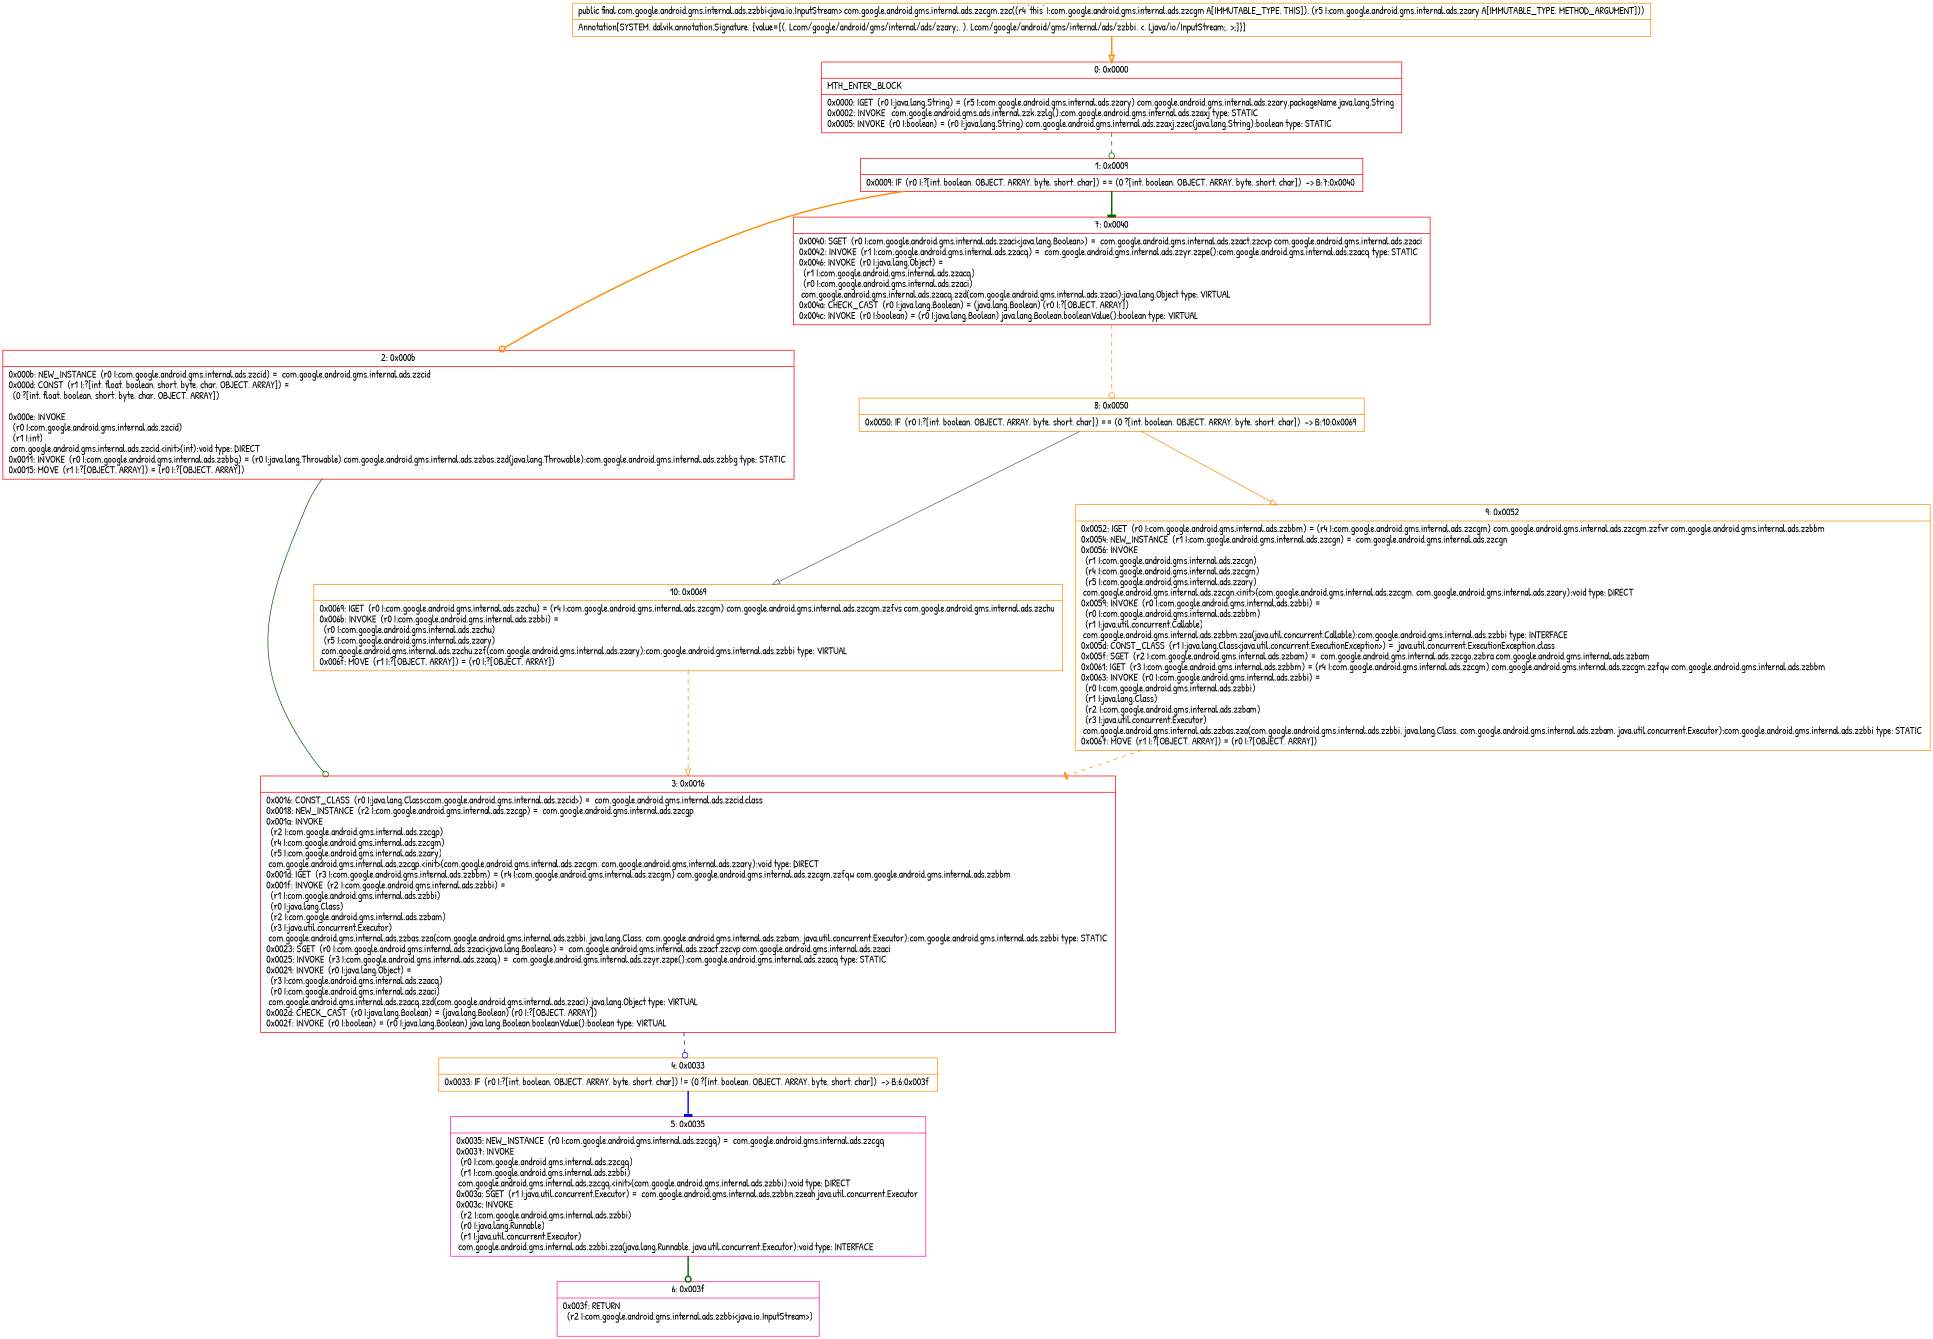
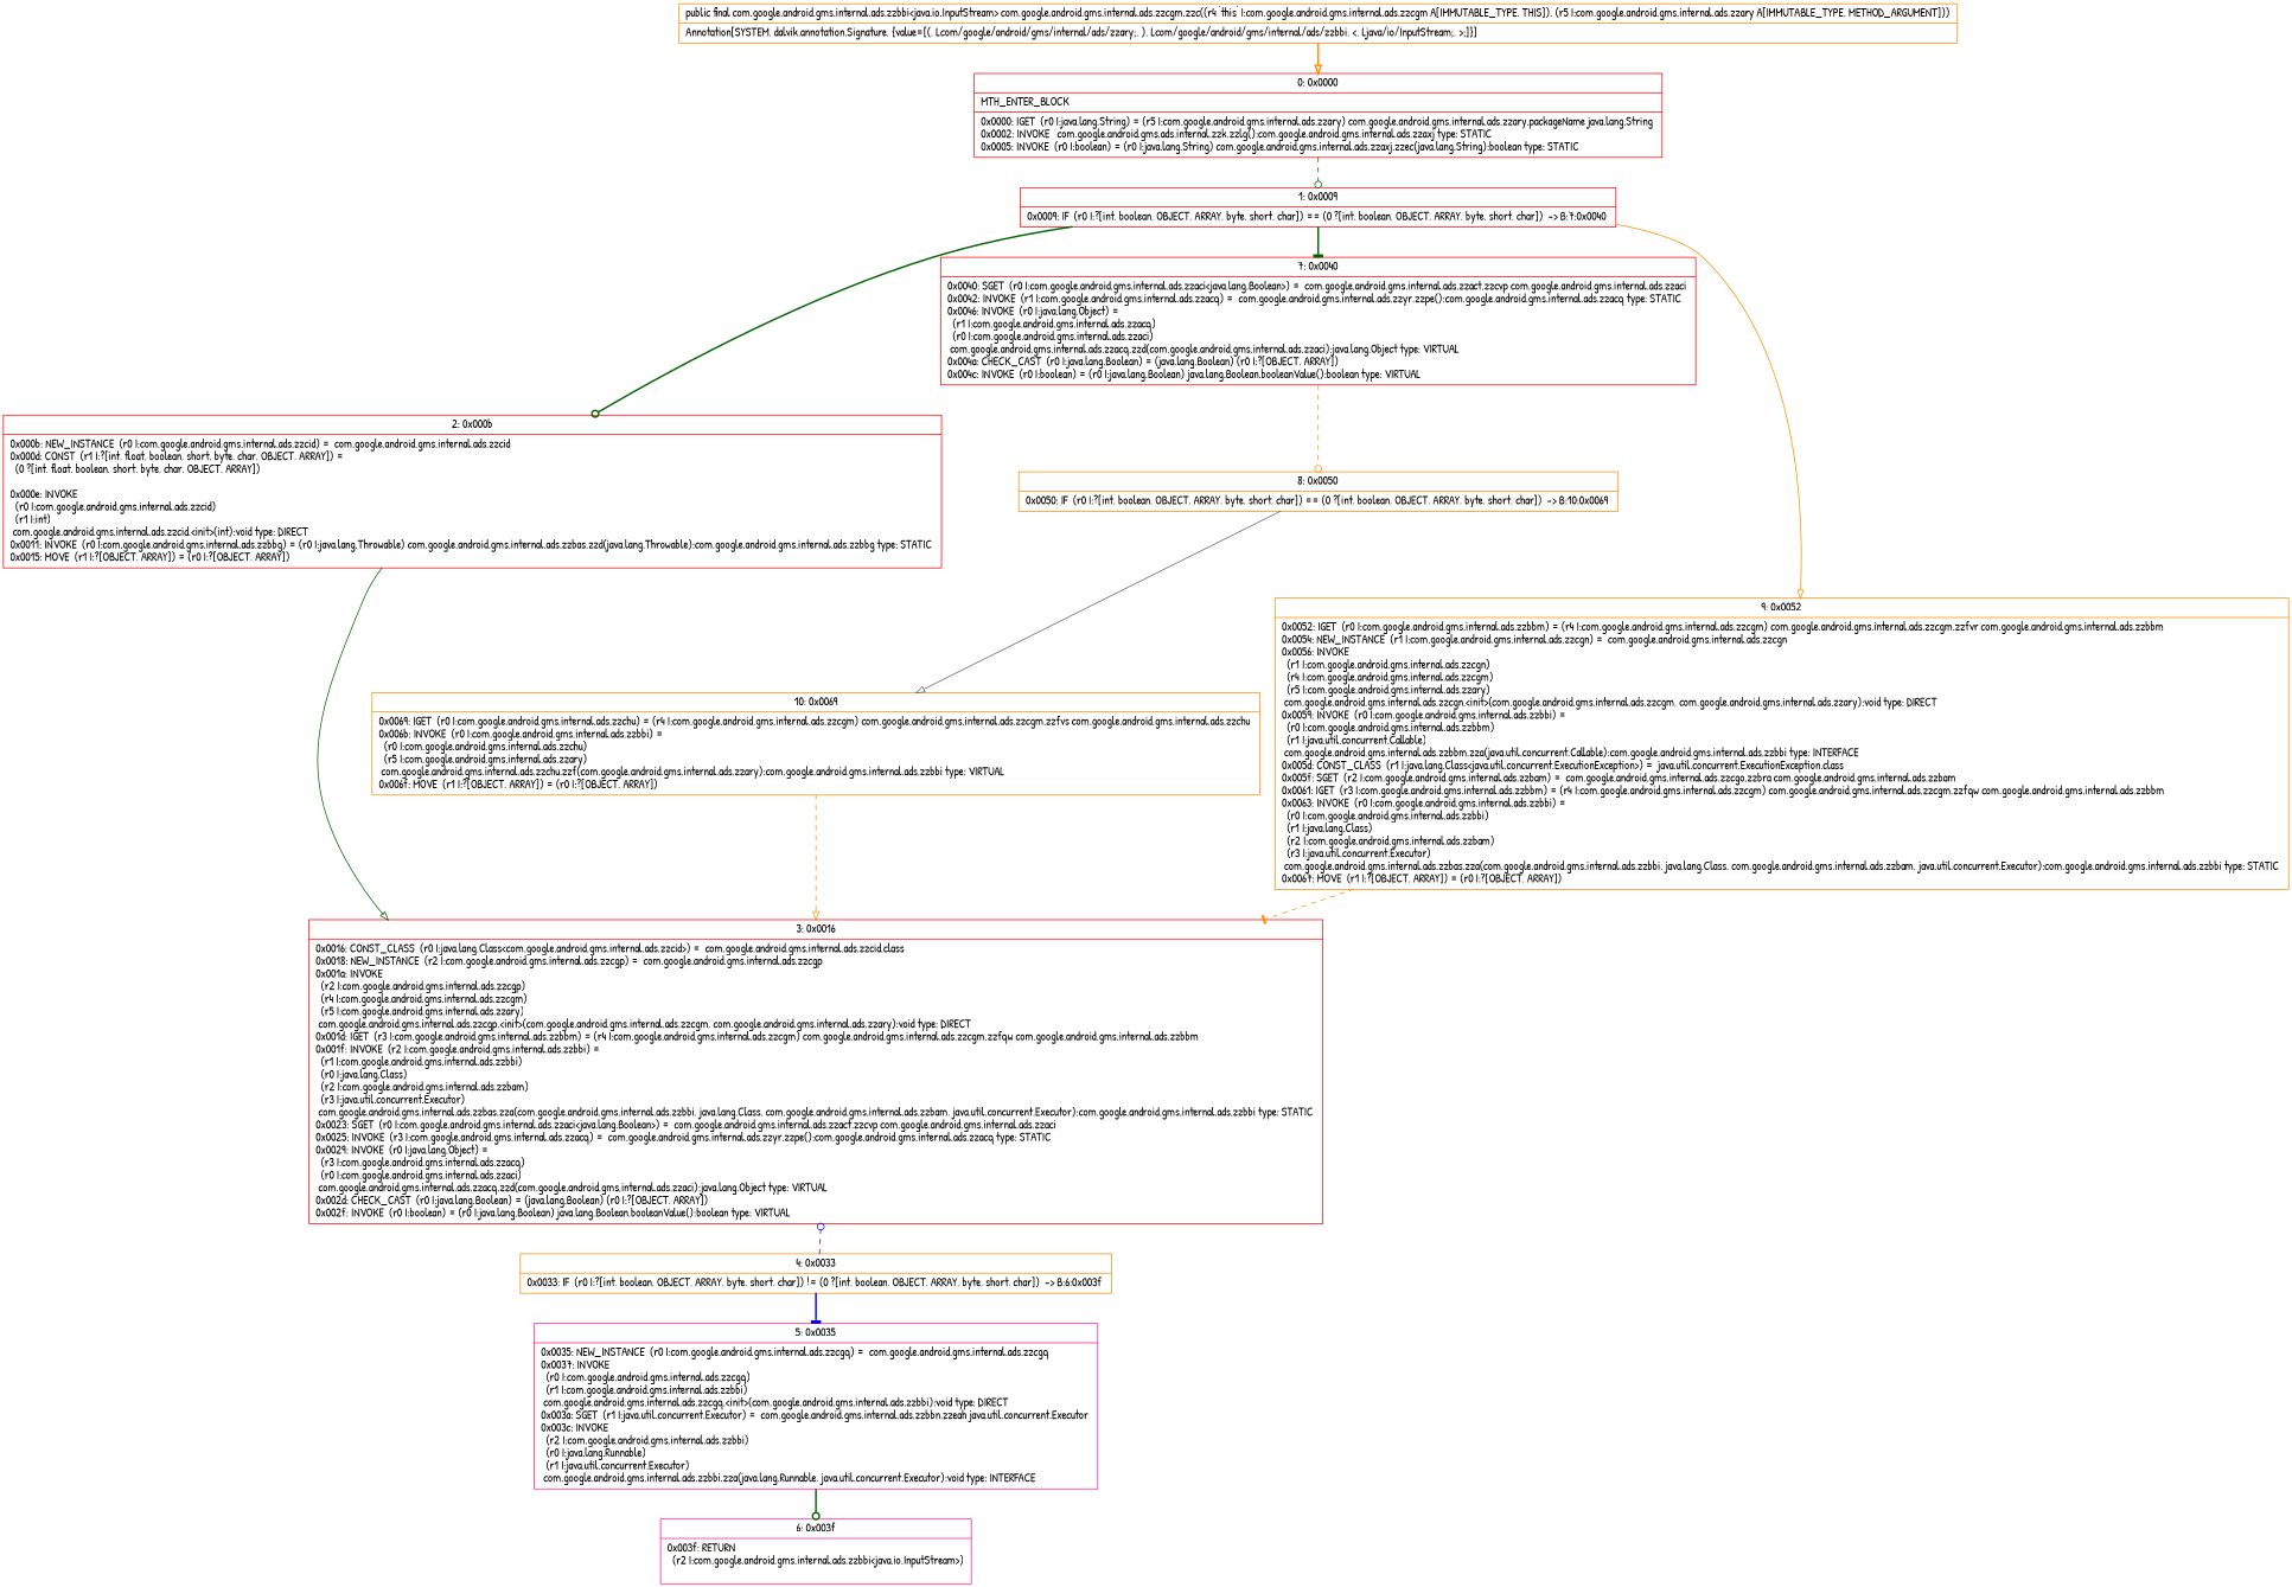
  digraph {
    fontname="Patrick Hand"
    node [color=red fontname="Patrick Hand" shape=record]
    edge [arrowhead=odot color=darkorange fontname="Patrick Hand" style=dashed]
    n1 [label="{0\:\ 0x0000|MTH_ENTER_BLOCK\l|0x0000: IGET  (r0 I:java.lang.String) = (r5 I:com.google.android.gms.internal.ads.zzary) com.google.android.gms.internal.ads.zzary.packageName java.lang.String \l0x0002: INVOKE   com.google.android.gms.ads.internal.zzk.zzlg():com.google.android.gms.internal.ads.zzaxj type: STATIC \l0x0005: INVOKE  (r0 I:boolean) = (r0 I:java.lang.String) com.google.android.gms.internal.ads.zzaxj.zzec(java.lang.String):boolean type: STATIC \l}"]
    n2 [label="{1\:\ 0x0009|0x0009: IF  (r0 I:?[int, boolean, OBJECT, ARRAY, byte, short, char]) == (0 ?[int, boolean, OBJECT, ARRAY, byte, short, char])  \-\> B:7:0x0040 \l}"]
    n3 [label="{2\:\ 0x000b|0x000b: NEW_INSTANCE  (r0 I:com.google.android.gms.internal.ads.zzcid) =  com.google.android.gms.internal.ads.zzcid \l0x000d: CONST  (r1 I:?[int, float, boolean, short, byte, char, OBJECT, ARRAY]) = \l  (0 ?[int, float, boolean, short, byte, char, OBJECT, ARRAY])\l \l0x000e: INVOKE  \l  (r0 I:com.google.android.gms.internal.ads.zzcid)\l  (r1 I:int)\l com.google.android.gms.internal.ads.zzcid.\<init\>(int):void type: DIRECT \l0x0011: INVOKE  (r0 I:com.google.android.gms.internal.ads.zzbbg) = (r0 I:java.lang.Throwable) com.google.android.gms.internal.ads.zzbas.zzd(java.lang.Throwable):com.google.android.gms.internal.ads.zzbbg type: STATIC \l0x0015: MOVE  (r1 I:?[OBJECT, ARRAY]) = (r0 I:?[OBJECT, ARRAY]) \l}"]
    n4 [label="{7\:\ 0x0040|0x0040: SGET  (r0 I:com.google.android.gms.internal.ads.zzaci\<java.lang.Boolean\>) =  com.google.android.gms.internal.ads.zzact.zzcvp com.google.android.gms.internal.ads.zzaci \l0x0042: INVOKE  (r1 I:com.google.android.gms.internal.ads.zzacq) =  com.google.android.gms.internal.ads.zzyr.zzpe():com.google.android.gms.internal.ads.zzacq type: STATIC \l0x0046: INVOKE  (r0 I:java.lang.Object) = \l  (r1 I:com.google.android.gms.internal.ads.zzacq)\l  (r0 I:com.google.android.gms.internal.ads.zzaci)\l com.google.android.gms.internal.ads.zzacq.zzd(com.google.android.gms.internal.ads.zzaci):java.lang.Object type: VIRTUAL \l0x004a: CHECK_CAST  (r0 I:java.lang.Boolean) = (java.lang.Boolean) (r0 I:?[OBJECT, ARRAY]) \l0x004c: INVOKE  (r0 I:boolean) = (r0 I:java.lang.Boolean) java.lang.Boolean.booleanValue():boolean type: VIRTUAL \l}"]
    n5 [label="{3\:\ 0x0016|0x0016: CONST_CLASS  (r0 I:java.lang.Class\<com.google.android.gms.internal.ads.zzcid\>) =  com.google.android.gms.internal.ads.zzcid.class \l0x0018: NEW_INSTANCE  (r2 I:com.google.android.gms.internal.ads.zzcgp) =  com.google.android.gms.internal.ads.zzcgp \l0x001a: INVOKE  \l  (r2 I:com.google.android.gms.internal.ads.zzcgp)\l  (r4 I:com.google.android.gms.internal.ads.zzcgm)\l  (r5 I:com.google.android.gms.internal.ads.zzary)\l com.google.android.gms.internal.ads.zzcgp.\<init\>(com.google.android.gms.internal.ads.zzcgm, com.google.android.gms.internal.ads.zzary):void type: DIRECT \l0x001d: IGET  (r3 I:com.google.android.gms.internal.ads.zzbbm) = (r4 I:com.google.android.gms.internal.ads.zzcgm) com.google.android.gms.internal.ads.zzcgm.zzfqw com.google.android.gms.internal.ads.zzbbm \l0x001f: INVOKE  (r2 I:com.google.android.gms.internal.ads.zzbbi) = \l  (r1 I:com.google.android.gms.internal.ads.zzbbi)\l  (r0 I:java.lang.Class)\l  (r2 I:com.google.android.gms.internal.ads.zzbam)\l  (r3 I:java.util.concurrent.Executor)\l com.google.android.gms.internal.ads.zzbas.zza(com.google.android.gms.internal.ads.zzbbi, java.lang.Class, com.google.android.gms.internal.ads.zzbam, java.util.concurrent.Executor):com.google.android.gms.internal.ads.zzbbi type: STATIC \l0x0023: SGET  (r0 I:com.google.android.gms.internal.ads.zzaci\<java.lang.Boolean\>) =  com.google.android.gms.internal.ads.zzact.zzcvp com.google.android.gms.internal.ads.zzaci \l0x0025: INVOKE  (r3 I:com.google.android.gms.internal.ads.zzacq) =  com.google.android.gms.internal.ads.zzyr.zzpe():com.google.android.gms.internal.ads.zzacq type: STATIC \l0x0029: INVOKE  (r0 I:java.lang.Object) = \l  (r3 I:com.google.android.gms.internal.ads.zzacq)\l  (r0 I:com.google.android.gms.internal.ads.zzaci)\l com.google.android.gms.internal.ads.zzacq.zzd(com.google.android.gms.internal.ads.zzaci):java.lang.Object type: VIRTUAL \l0x002d: CHECK_CAST  (r0 I:java.lang.Boolean) = (java.lang.Boolean) (r0 I:?[OBJECT, ARRAY]) \l0x002f: INVOKE  (r0 I:boolean) = (r0 I:java.lang.Boolean) java.lang.Boolean.booleanValue():boolean type: VIRTUAL \l}"]
    n6 [color=darkorange label="{8\:\ 0x0050|0x0050: IF  (r0 I:?[int, boolean, OBJECT, ARRAY, byte, short, char]) == (0 ?[int, boolean, OBJECT, ARRAY, byte, short, char])  \-\> B:10:0x0069 \l}"]
    n7 [color=darkorange label="{4\:\ 0x0033|0x0033: IF  (r0 I:?[int, boolean, OBJECT, ARRAY, byte, short, char]) != (0 ?[int, boolean, OBJECT, ARRAY, byte, short, char])  \-\> B:6:0x003f \l}"]
    n8 [color=deeppink label="{5\:\ 0x0035|0x0035: NEW_INSTANCE  (r0 I:com.google.android.gms.internal.ads.zzcgq) =  com.google.android.gms.internal.ads.zzcgq \l0x0037: INVOKE  \l  (r0 I:com.google.android.gms.internal.ads.zzcgq)\l  (r1 I:com.google.android.gms.internal.ads.zzbbi)\l com.google.android.gms.internal.ads.zzcgq.\<init\>(com.google.android.gms.internal.ads.zzbbi):void type: DIRECT \l0x003a: SGET  (r1 I:java.util.concurrent.Executor) =  com.google.android.gms.internal.ads.zzbbn.zzeah java.util.concurrent.Executor \l0x003c: INVOKE  \l  (r2 I:com.google.android.gms.internal.ads.zzbbi)\l  (r0 I:java.lang.Runnable)\l  (r1 I:java.util.concurrent.Executor)\l com.google.android.gms.internal.ads.zzbbi.zza(java.lang.Runnable, java.util.concurrent.Executor):void type: INTERFACE \l}"]
    n9 [color=deeppink label="{6\:\ 0x003f|0x003f: RETURN  \l  (r2 I:com.google.android.gms.internal.ads.zzbbi\<java.io.InputStream\>)\l \l}"]
    n10 [color=darkorange label="{9\:\ 0x0052|0x0052: IGET  (r0 I:com.google.android.gms.internal.ads.zzbbm) = (r4 I:com.google.android.gms.internal.ads.zzcgm) com.google.android.gms.internal.ads.zzcgm.zzfvr com.google.android.gms.internal.ads.zzbbm \l0x0054: NEW_INSTANCE  (r1 I:com.google.android.gms.internal.ads.zzcgn) =  com.google.android.gms.internal.ads.zzcgn \l0x0056: INVOKE  \l  (r1 I:com.google.android.gms.internal.ads.zzcgn)\l  (r4 I:com.google.android.gms.internal.ads.zzcgm)\l  (r5 I:com.google.android.gms.internal.ads.zzary)\l com.google.android.gms.internal.ads.zzcgn.\<init\>(com.google.android.gms.internal.ads.zzcgm, com.google.android.gms.internal.ads.zzary):void type: DIRECT \l0x0059: INVOKE  (r0 I:com.google.android.gms.internal.ads.zzbbi) = \l  (r0 I:com.google.android.gms.internal.ads.zzbbm)\l  (r1 I:java.util.concurrent.Callable)\l com.google.android.gms.internal.ads.zzbbm.zza(java.util.concurrent.Callable):com.google.android.gms.internal.ads.zzbbi type: INTERFACE \l0x005d: CONST_CLASS  (r1 I:java.lang.Class\<java.util.concurrent.ExecutionException\>) =  java.util.concurrent.ExecutionException.class \l0x005f: SGET  (r2 I:com.google.android.gms.internal.ads.zzbam) =  com.google.android.gms.internal.ads.zzcgo.zzbra com.google.android.gms.internal.ads.zzbam \l0x0061: IGET  (r3 I:com.google.android.gms.internal.ads.zzbbm) = (r4 I:com.google.android.gms.internal.ads.zzcgm) com.google.android.gms.internal.ads.zzcgm.zzfqw com.google.android.gms.internal.ads.zzbbm \l0x0063: INVOKE  (r0 I:com.google.android.gms.internal.ads.zzbbi) = \l  (r0 I:com.google.android.gms.internal.ads.zzbbi)\l  (r1 I:java.lang.Class)\l  (r2 I:com.google.android.gms.internal.ads.zzbam)\l  (r3 I:java.util.concurrent.Executor)\l com.google.android.gms.internal.ads.zzbas.zza(com.google.android.gms.internal.ads.zzbbi, java.lang.Class, com.google.android.gms.internal.ads.zzbam, java.util.concurrent.Executor):com.google.android.gms.internal.ads.zzbbi type: STATIC \l0x0067: MOVE  (r1 I:?[OBJECT, ARRAY]) = (r0 I:?[OBJECT, ARRAY]) \l}"]
    n11 [color=darkorange label="{10\:\ 0x0069|0x0069: IGET  (r0 I:com.google.android.gms.internal.ads.zzchu) = (r4 I:com.google.android.gms.internal.ads.zzcgm) com.google.android.gms.internal.ads.zzcgm.zzfvs com.google.android.gms.internal.ads.zzchu \l0x006b: INVOKE  (r0 I:com.google.android.gms.internal.ads.zzbbi) = \l  (r0 I:com.google.android.gms.internal.ads.zzchu)\l  (r5 I:com.google.android.gms.internal.ads.zzary)\l com.google.android.gms.internal.ads.zzchu.zzf(com.google.android.gms.internal.ads.zzary):com.google.android.gms.internal.ads.zzbbi type: VIRTUAL \l0x006f: MOVE  (r1 I:?[OBJECT, ARRAY]) = (r0 I:?[OBJECT, ARRAY]) \l}"]
    n12 [color=darkorange label="{public final com.google.android.gms.internal.ads.zzbbi\<java.io.InputStream\> com.google.android.gms.internal.ads.zzcgm.zzc((r4 'this' I:com.google.android.gms.internal.ads.zzcgm A[IMMUTABLE_TYPE, THIS]), (r5 I:com.google.android.gms.internal.ads.zzary A[IMMUTABLE_TYPE, METHOD_ARGUMENT]))  | Annotation[SYSTEM, dalvik.annotation.Signature, \{value=[(, Lcom\/google\/android\/gms\/internal\/ads\/zzary;, ), Lcom\/google\/android\/gms\/internal\/ads\/zzbbi, \<, Ljava\/io\/InputStream;, \>;]\}]\l}"]
    n1 -> n2 [color=darkgreen]
-   n2 -> n3 [style=bold]
+   n2 -> n3 [color=darkgreen style=bold]
    n2 -> n4 [arrowhead=tee color=darkgreen style=bold]
-   n3 -> n5 [color=darkgreen style=solid]
+   n3 -> n5 [arrowhead=onormal color=darkgreen style=solid]
    n4 -> n6
-   n5 -> n7 [color=blue]
-   n6 -> n10 [arrowhead=onormal style=solid]
+   n7 -> n5 [color=blue]
+   n2 -> n10 [arrowhead=onormal style=solid]
    n6 -> n11 [arrowhead=onormal color=gray40 style=solid]
    n7 -> n8 [arrowhead=tee color=blue style=bold]
    n8 -> n9 [color=darkgreen style=bold]
    n10 -> n5 [arrowhead=tee]
    n11 -> n5 [arrowhead=onormal]
    n12 -> n1 [arrowhead=onormal style=bold]
  }
